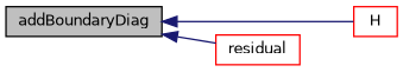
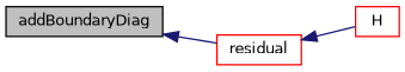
  digraph {
    rankdir=LR
    node [color=red fontname=Helvetica fontsize=10 shape=record]
    edge [color=midnightblue dir=back fontname=Helvetica fontsize=10 labelfontname=Helvetica labelfontsize=10 style=solid]
    n1 [color=black fillcolor=grey75 fontcolor=black height=0.2 label=addBoundaryDiag style=filled width=0.4]
    n2 [height=0.2 label=H width=0.4]
    n3 [height=0.2 label=residual width=0.4]
-   n1 -> n2
+   n3 -> n2
    n1 -> n3
  }
